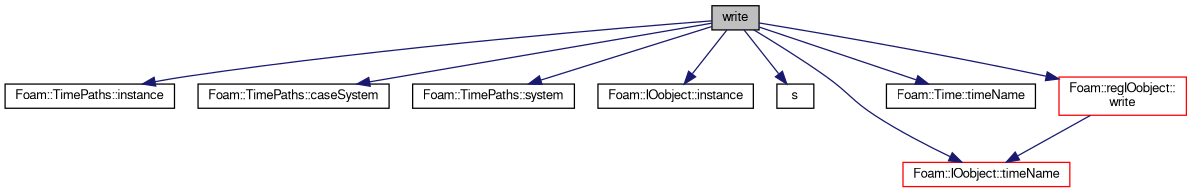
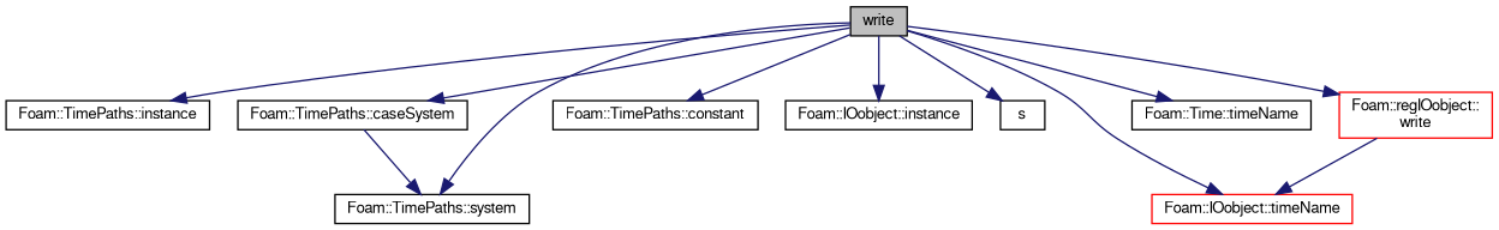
  digraph {
    rankdir=TB
    node [color=black fontname=FreeSans fontsize=10 shape=record]
    edge [color=midnightblue fontname=FreeSans fontsize=10 labelfontname=FreeSans labelfontsize=10 style=solid]
    n1 [fillcolor=grey75 fontcolor=black height=0.2 label=write style=filled width=0.4]
    n2 [height=0.2 label="Foam::TimePaths::instance" width=0.4]
    n3 [height=0.2 label="Foam::TimePaths::caseSystem" width=0.4]
    n4 [height=0.2 label="Foam::TimePaths::system" width=0.4]
+   n5 [height=0.2 label="Foam::TimePaths::constant" width=0.4]
    n6 [height=0.2 label="Foam::IOobject::instance" width=0.4]
    n7 [height=0.2 label=s width=0.4]
    n8 [color=red height=0.2 label="Foam::IOobject::timeName" width=0.4]
    n9 [height=0.2 label="Foam::Time::timeName" width=0.4]
    n10 [color=red height=0.2 label="Foam::regIOobject::\lwrite" width=0.4]
    n1 -> n2
    n1 -> n3
    n1 -> n4
+   n1 -> n5
    n1 -> n6
    n1 -> n7
    n1 -> n8
    n1 -> n9
    n1 -> n10
+   n3 -> n4
    n10 -> n8
  }
